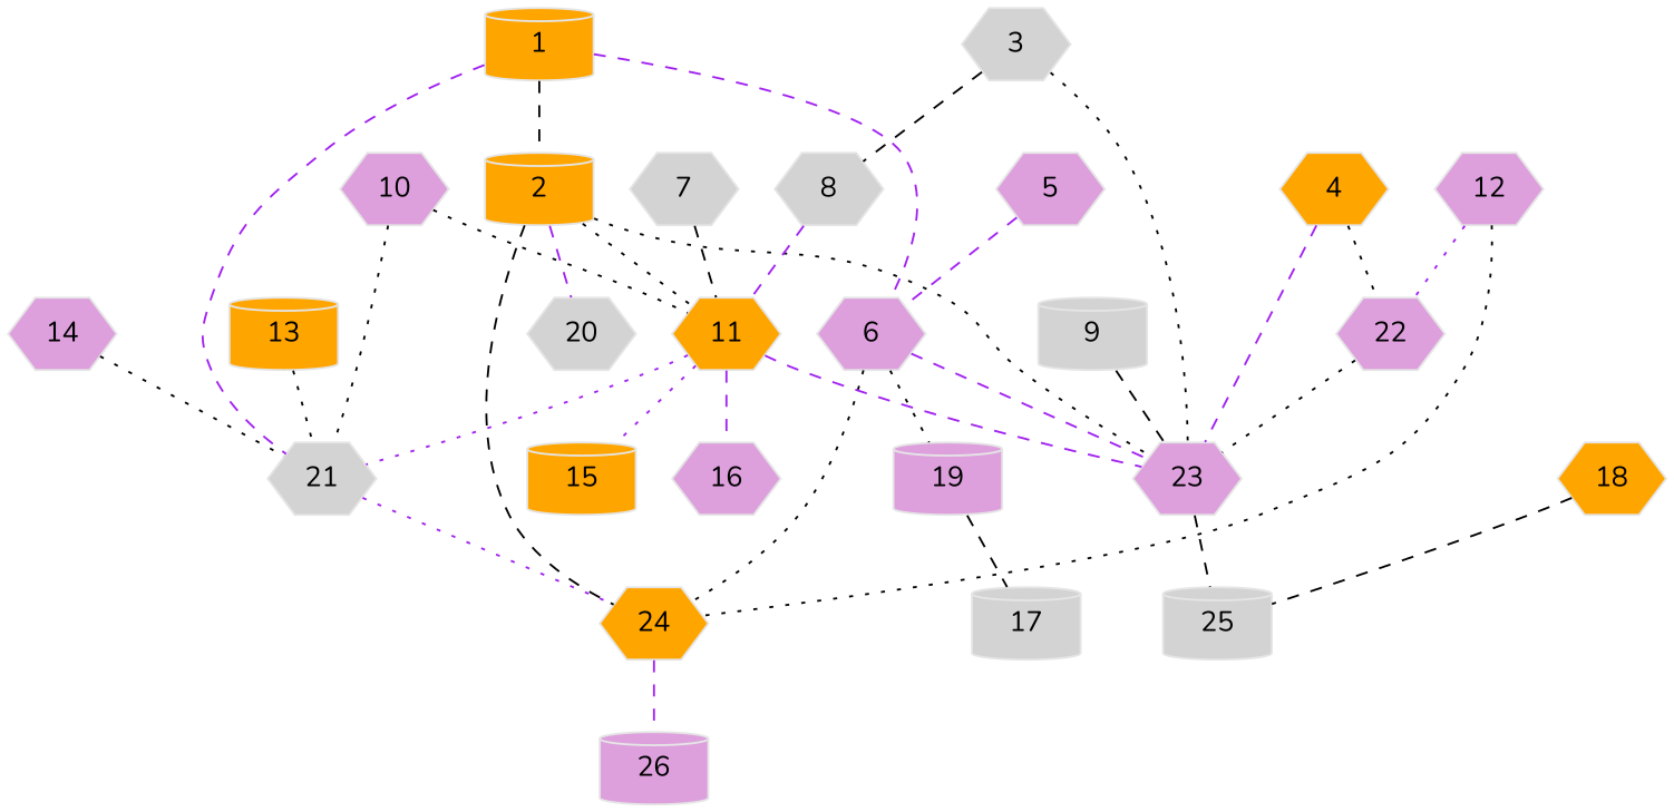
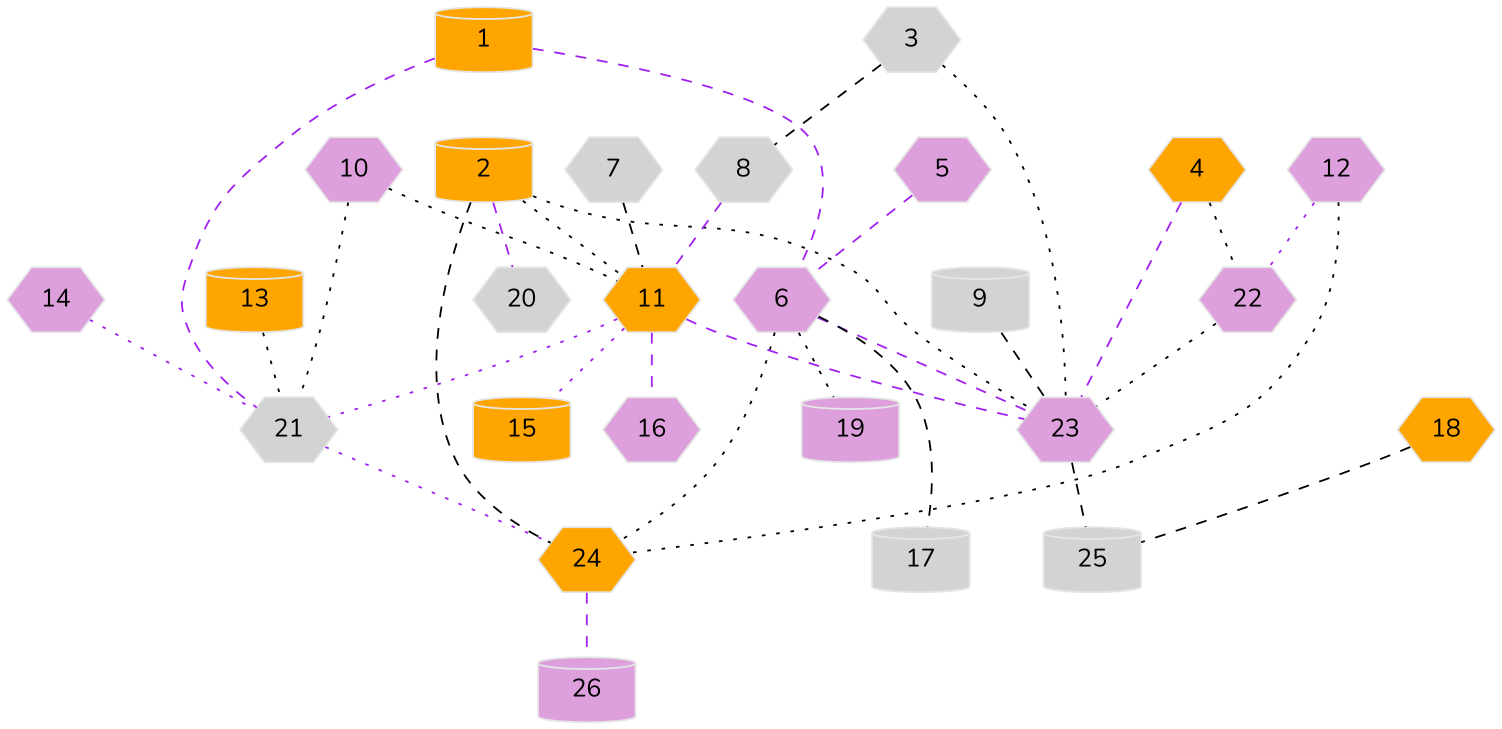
  graph {
    fontname=Nunito
    node [color=gray90 fillcolor=plum fontname=Nunito shape=hexagon style=filled]
    edge [color=black fontname=Nunito style=dashed weight=1.0]
    1 [fillcolor=orange shape=cylinder]
    2 [fillcolor=orange shape=cylinder]
    6
    21 [fillcolor=lightgrey]
    11 [fillcolor=orange]
    20 [fillcolor=lightgrey]
    23
    24 [fillcolor=orange]
    17 [fillcolor=lightgrey shape=cylinder]
    19 [shape=cylinder]
    15 [fillcolor=orange shape=cylinder]
    16
    25 [fillcolor=lightgrey shape=cylinder]
    26 [shape=cylinder]
    3 [fillcolor=lightgrey]
    8 [fillcolor=lightgrey]
    4 [fillcolor=orange]
    22
    5
    7 [fillcolor=lightgrey]
    9 [fillcolor=lightgrey shape=cylinder]
    10
    12
    13 [fillcolor=orange shape=cylinder]
    14
    18 [fillcolor=orange]
-   1 -- 2
    1 -- 6 [color=purple]
    1 -- 21 [color=purple]
    2 -- 11 [style=dotted]
    2 -- 20 [color=purple]
    2 -- 23 [style=dotted]
    2 -- 24 [weight=2.0]
    6 -- 23 [color=purple]
    6 -- 24 [style=dotted weight=2.0]
-   19 -- 17
+   6 -- 17
    6 -- 19 [style=dotted]
    21 -- 24 [color=purple style=dotted]
    11 -- 21 [color=purple style=dotted]
    11 -- 23 [color=purple]
    11 -- 15 [color=purple style=dotted]
    11 -- 16 [color=purple]
    23 -- 25
    24 -- 26 [color=purple]
    3 -- 23 [style=dotted]
    3 -- 8
    8 -- 11 [color=purple]
    4 -- 23 [color=purple]
    4 -- 22 [style=dotted]
    22 -- 23 [style=dotted]
    5 -- 6 [color=purple]
    7 -- 11
    9 -- 23
    10 -- 21 [style=dotted]
    10 -- 11 [style=dotted]
    12 -- 24 [style=dotted]
    12 -- 22 [color=purple style=dotted]
    13 -- 21 [style=dotted]
-   14 -- 21 [style=dotted]
+   14 -- 21 [color=purple style=dotted]
    18 -- 25
  }
